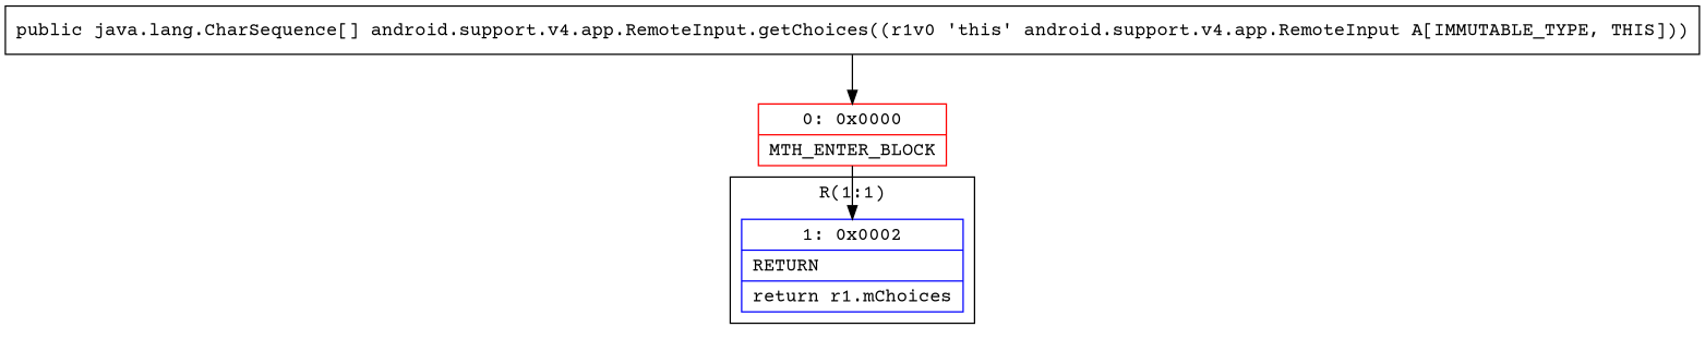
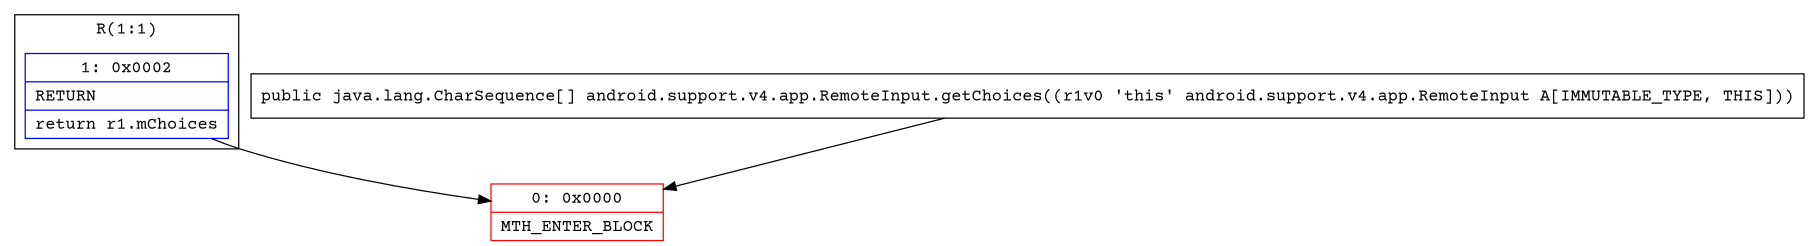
  digraph {
    fontname="Courier Prime"
    node [shape=record fontname="Courier Prime"]
    edge [fontname="Courier Prime"]
    n1 [color=blue label="{1\:\ 0x0002|RETURN\l|return r1.mChoices\l}"]
    n2 [color=red label="{0\:\ 0x0000|MTH_ENTER_BLOCK\l}"]
    n3 [label="{public java.lang.CharSequence[] android.support.v4.app.RemoteInput.getChoices((r1v0 'this' android.support.v4.app.RemoteInput A[IMMUTABLE_TYPE, THIS])) }"]
    subgraph cluster_1 {
      label="R(1:1)"
      n1
    }
-   n2 -> n1
+   n1 -> n2
    n3 -> n2
  }
